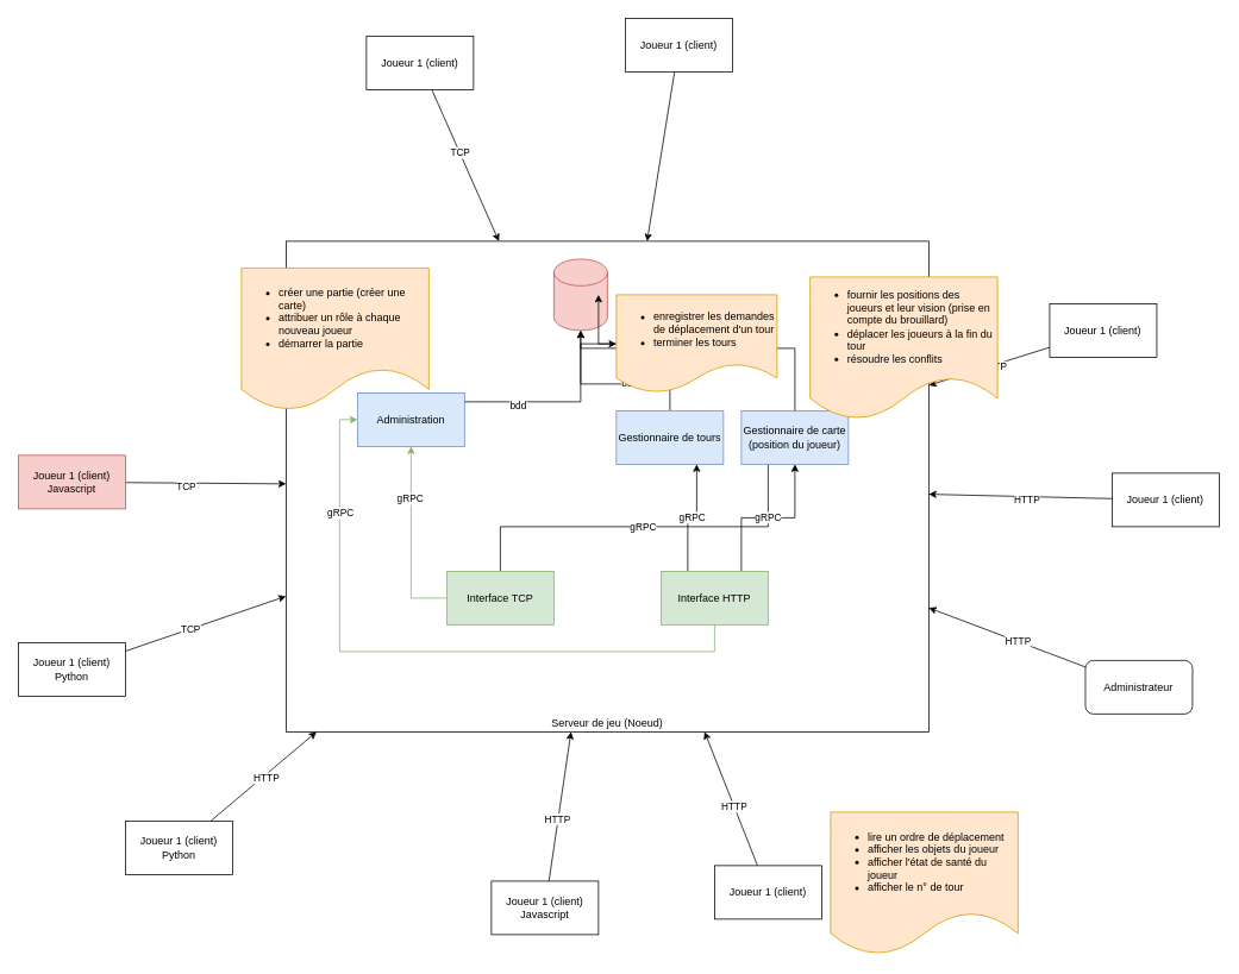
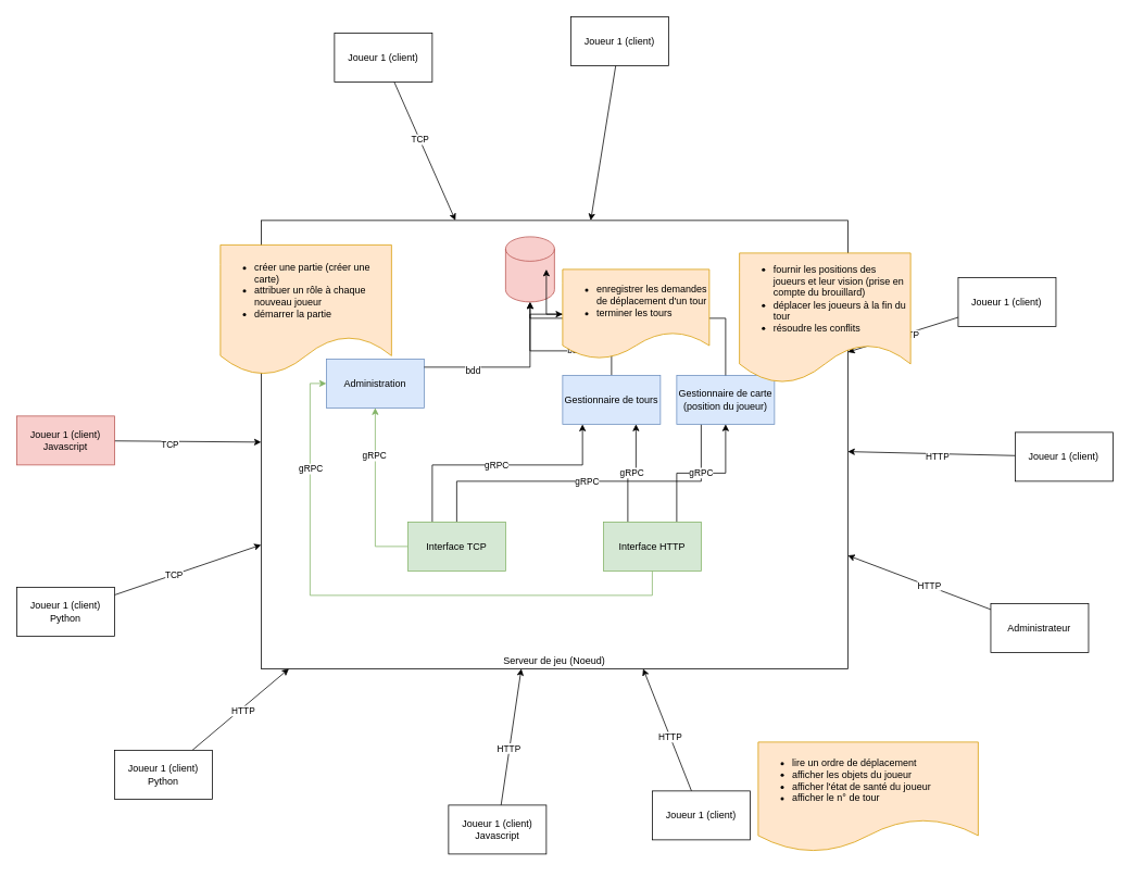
  <mxCell id="0" />
  <mxCell id="1" parent="0" />
  <mxCell id="2" value="Serveur de jeu (Noeud)" style="rounded=0;whiteSpace=wrap;html=1;verticalAlign=bottom;" vertex="1" parent="1"><mxGeometry x="320" y="270" width="720" height="550" as="geometry" /></mxCell>
  <mxCell id="3" style="rounded=0;orthogonalLoop=1;jettySize=auto;html=1;" edge="1" parent="1" source="5" target="2"><mxGeometry relative="1" as="geometry" /></mxCell>
  <mxCell id="4" value="HTTP" style="edgeLabel;html=1;align=center;verticalAlign=middle;resizable=0;points=[];" vertex="1" connectable="0" parent="3"><mxGeometry x="0.019" y="-3" relative="1" as="geometry"><mxPoint as="offset" /></mxGeometry></mxCell>
  <mxCell id="5" value="Joueur 1 (client)&lt;div&gt;Python&lt;/div&gt;" style="rounded=0;whiteSpace=wrap;html=1;" vertex="1" parent="1"><mxGeometry x="140" y="920" width="120" height="60" as="geometry" /></mxCell>
  <mxCell id="6" style="rounded=0;orthogonalLoop=1;jettySize=auto;html=1;" edge="1" parent="1" source="8" target="2"><mxGeometry relative="1" as="geometry" /></mxCell>
  <mxCell id="7" value="HTTP" style="edgeLabel;html=1;align=center;verticalAlign=middle;resizable=0;points=[];" vertex="1" connectable="0" parent="6"><mxGeometry x="-0.159" y="1" relative="1" as="geometry"><mxPoint as="offset" /></mxGeometry></mxCell>
  <mxCell id="8" value="Joueur 1 (client)&lt;div&gt;Javascript&lt;/div&gt;" style="rounded=0;whiteSpace=wrap;html=1;" vertex="1" parent="1"><mxGeometry x="550" y="987.38" width="120" height="60" as="geometry" /></mxCell>
  <mxCell id="9" style="rounded=0;orthogonalLoop=1;jettySize=auto;html=1;" edge="1" parent="1" source="11" target="2"><mxGeometry relative="1" as="geometry" /></mxCell>
  <mxCell id="10" value="HTTP" style="edgeLabel;html=1;align=center;verticalAlign=middle;resizable=0;points=[];" vertex="1" connectable="0" parent="9"><mxGeometry x="-0.106" relative="1" as="geometry"><mxPoint as="offset" /></mxGeometry></mxCell>
  <mxCell id="11" value="Joueur 1 (client)" style="rounded=0;whiteSpace=wrap;html=1;" vertex="1" parent="1"><mxGeometry x="800" y="970" width="120" height="60" as="geometry" /></mxCell>
  <mxCell id="12" style="rounded=0;orthogonalLoop=1;jettySize=auto;html=1;" edge="1" parent="1" source="14" target="2"><mxGeometry relative="1" as="geometry" /></mxCell>
  <mxCell id="13" value="HTTP" style="edgeLabel;html=1;align=center;verticalAlign=middle;resizable=0;points=[];" vertex="1" connectable="0" parent="12"><mxGeometry x="-0.121" y="-1" relative="1" as="geometry"><mxPoint as="offset" /></mxGeometry></mxCell>
- <mxCell id="14" value="Administrateur" style="whiteSpace=wrap;html=1;rounded=1;" vertex="1" parent="1"><mxGeometry x="1215.44" y="740" width="120" height="60" as="geometry" /></mxCell>
+ <mxCell id="14" value="Administrateur" style="rounded=0;whiteSpace=wrap;html=1;" vertex="1" parent="1"><mxGeometry x="1215.44" y="740" width="120" height="60" as="geometry" /></mxCell>
  <mxCell id="15" style="rounded=0;orthogonalLoop=1;jettySize=auto;html=1;" edge="1" parent="1" source="17" target="2"><mxGeometry relative="1" as="geometry" /></mxCell>
  <mxCell id="16" value="HTTP" style="edgeLabel;html=1;align=center;verticalAlign=middle;resizable=0;points=[];" vertex="1" connectable="0" parent="15"><mxGeometry x="-0.066" y="3" relative="1" as="geometry"><mxPoint as="offset" /></mxGeometry></mxCell>
  <mxCell id="17" value="Joueur 1 (client)" style="rounded=0;whiteSpace=wrap;html=1;" vertex="1" parent="1"><mxGeometry x="1245.44" y="530" width="120" height="60" as="geometry" /></mxCell>
  <mxCell id="18" style="rounded=0;orthogonalLoop=1;jettySize=auto;html=1;" edge="1" parent="1" source="20" target="2"><mxGeometry relative="1" as="geometry" /></mxCell>
  <mxCell id="19" value="HTTP" style="edgeLabel;html=1;align=center;verticalAlign=middle;resizable=0;points=[];" vertex="1" connectable="0" parent="18"><mxGeometry x="-0.06" y="2" relative="1" as="geometry"><mxPoint as="offset" /></mxGeometry></mxCell>
  <mxCell id="20" value="Joueur 1 (client)" style="rounded=0;whiteSpace=wrap;html=1;" vertex="1" parent="1"><mxGeometry x="1175.44" y="340" width="120" height="60" as="geometry" /></mxCell>
  <mxCell id="21" style="rounded=0;orthogonalLoop=1;jettySize=auto;html=1;" edge="1" parent="1" source="22" target="2"><mxGeometry relative="1" as="geometry" /></mxCell>
  <mxCell id="22" value="Joueur 1 (client)" style="rounded=0;whiteSpace=wrap;html=1;" vertex="1" parent="1"><mxGeometry x="700" y="20" width="120" height="60" as="geometry" /></mxCell>
  <mxCell id="23" style="rounded=0;orthogonalLoop=1;jettySize=auto;html=1;" edge="1" parent="1" source="25" target="2"><mxGeometry relative="1" as="geometry" /></mxCell>
  <mxCell id="24" value="TCP" style="edgeLabel;html=1;align=center;verticalAlign=middle;resizable=0;points=[];" vertex="1" connectable="0" parent="23"><mxGeometry x="-0.168" relative="1" as="geometry"><mxPoint as="offset" /></mxGeometry></mxCell>
  <mxCell id="25" value="Joueur 1 (client)" style="rounded=0;whiteSpace=wrap;html=1;" vertex="1" parent="1"><mxGeometry x="410" y="40" width="120" height="60" as="geometry" /></mxCell>
  <mxCell id="26" style="rounded=0;orthogonalLoop=1;jettySize=auto;html=1;" edge="1" parent="1" source="28" target="2"><mxGeometry relative="1" as="geometry" /></mxCell>
  <mxCell id="27" value="TCP" style="edgeLabel;html=1;align=center;verticalAlign=middle;resizable=0;points=[];" vertex="1" connectable="0" parent="26"><mxGeometry x="-0.246" y="-3" relative="1" as="geometry"><mxPoint as="offset" /></mxGeometry></mxCell>
  <mxCell id="28" value="Joueur 1 (client)&lt;div&gt;Javascript&lt;/div&gt;" style="rounded=0;whiteSpace=wrap;html=1;fillColor=#f8cecc;strokeColor=#b85450;" vertex="1" parent="1"><mxGeometry x="20" y="510" width="120" height="60" as="geometry" /></mxCell>
  <mxCell id="29" style="rounded=0;orthogonalLoop=1;jettySize=auto;html=1;" edge="1" parent="1" source="31" target="2"><mxGeometry relative="1" as="geometry" /></mxCell>
  <mxCell id="30" value="TCP" style="edgeLabel;html=1;align=center;verticalAlign=middle;resizable=0;points=[];" vertex="1" connectable="0" parent="29"><mxGeometry x="-0.192" relative="1" as="geometry"><mxPoint as="offset" /></mxGeometry></mxCell>
  <mxCell id="31" value="Joueur 1 (client)&lt;div&gt;Python&lt;/div&gt;" style="rounded=0;whiteSpace=wrap;html=1;" vertex="1" parent="1"><mxGeometry x="20" y="720" width="120" height="60" as="geometry" /></mxCell>
+ <mxCell id="32" style="edgeStyle=orthogonalEdgeStyle;rounded=0;orthogonalLoop=1;jettySize=auto;html=1;entryX=0.203;entryY=1.003;entryDx=0;entryDy=0;entryPerimeter=0;exitX=0.25;exitY=0;exitDx=0;exitDy=0;" edge="1" parent="1" source="37" target="45"><mxGeometry relative="1" as="geometry"><Array as="points"><mxPoint x="530" y="570" /><mxPoint x="714" y="570" /></Array></mxGeometry></mxCell>
+ <mxCell id="33" value="gRPC" style="edgeLabel;html=1;align=center;verticalAlign=middle;resizable=0;points=[];" vertex="1" connectable="0" parent="32"><mxGeometry x="-0.029" y="1" relative="1" as="geometry"><mxPoint as="offset" /></mxGeometry></mxCell>
  <mxCell id="34" value="gRPC" style="edgeStyle=orthogonalEdgeStyle;rounded=0;orthogonalLoop=1;jettySize=auto;html=1;entryX=0.25;entryY=1;entryDx=0;entryDy=0;endArrow=none;" edge="1" parent="1" source="37" target="51"><mxGeometry relative="1" as="geometry"><Array as="points"><mxPoint x="560" y="590" /><mxPoint x="860" y="590" /></Array></mxGeometry></mxCell>
  <mxCell id="35" style="edgeStyle=orthogonalEdgeStyle;rounded=0;orthogonalLoop=1;jettySize=auto;html=1;fillColor=#d5e8d4;strokeColor=#82b366;" edge="1" parent="1" source="37" target="47"><mxGeometry relative="1" as="geometry"><Array as="points"><mxPoint x="460" y="670" /></Array></mxGeometry></mxCell>
  <mxCell id="36" value="gRPC" style="edgeLabel;html=1;align=center;verticalAlign=middle;resizable=0;points=[];" vertex="1" connectable="0" parent="35"><mxGeometry x="0.451" y="2" relative="1" as="geometry"><mxPoint as="offset" /></mxGeometry></mxCell>
  <mxCell id="37" value="Interface TCP" style="rounded=0;whiteSpace=wrap;html=1;fillColor=#d5e8d4;strokeColor=#82b366;" vertex="1" parent="1"><mxGeometry x="500" y="640" width="120" height="60" as="geometry" /></mxCell>
  <mxCell id="38" value="gRPC" style="edgeStyle=orthogonalEdgeStyle;rounded=0;orthogonalLoop=1;jettySize=auto;html=1;exitX=0.75;exitY=0;exitDx=0;exitDy=0;" edge="1" parent="1" source="42" target="51"><mxGeometry relative="1" as="geometry" /></mxCell>
  <mxCell id="39" value="gRPC" style="edgeStyle=orthogonalEdgeStyle;rounded=0;orthogonalLoop=1;jettySize=auto;html=1;entryX=0.75;entryY=1;entryDx=0;entryDy=0;exitX=0.25;exitY=0;exitDx=0;exitDy=0;" edge="1" parent="1" source="42" target="45"><mxGeometry relative="1" as="geometry" /></mxCell>
  <mxCell id="40" style="edgeStyle=orthogonalEdgeStyle;rounded=0;orthogonalLoop=1;jettySize=auto;html=1;entryX=0;entryY=0.5;entryDx=0;entryDy=0;fillColor=#d5e8d4;strokeColor=#82b366;" edge="1" parent="1" source="42" target="47"><mxGeometry relative="1" as="geometry"><Array as="points"><mxPoint x="800" y="730" /><mxPoint x="380" y="730" /><mxPoint x="380" y="470" /></Array></mxGeometry></mxCell>
  <mxCell id="41" value="gRPC" style="edgeLabel;html=1;align=center;verticalAlign=middle;resizable=0;points=[];" vertex="1" connectable="0" parent="40"><mxGeometry x="0.659" relative="1" as="geometry"><mxPoint as="offset" /></mxGeometry></mxCell>
  <mxCell id="42" value="Interface HTTP" style="rounded=0;whiteSpace=wrap;html=1;fillColor=#d5e8d4;strokeColor=#82b366;" vertex="1" parent="1"><mxGeometry x="740" y="640" width="120" height="60" as="geometry" /></mxCell>
  <mxCell id="43" style="edgeStyle=orthogonalEdgeStyle;rounded=0;orthogonalLoop=1;jettySize=auto;html=1;entryX=0.5;entryY=1;entryDx=0;entryDy=0;entryPerimeter=0;" edge="1" parent="1" source="45" target="46"><mxGeometry relative="1" as="geometry"><Array as="points"><mxPoint x="750" y="430" /><mxPoint x="650" y="430" /></Array></mxGeometry></mxCell>
  <mxCell id="44" value="bdd" style="edgeLabel;html=1;align=center;verticalAlign=middle;resizable=0;points=[];" vertex="1" connectable="0" parent="43"><mxGeometry x="-0.196" y="-2" relative="1" as="geometry"><mxPoint as="offset" /></mxGeometry></mxCell>
  <mxCell id="45" value="Gestionnaire de tours" style="rounded=0;whiteSpace=wrap;html=1;fillColor=#dae8fc;strokeColor=#6c8ebf;" vertex="1" parent="1"><mxGeometry x="690" y="460" width="120" height="60" as="geometry" /></mxCell>
  <mxCell id="46" value="" style="shape=cylinder3;whiteSpace=wrap;html=1;boundedLbl=1;backgroundOutline=1;size=15;fillColor=#f8cecc;strokeColor=#b85450;" vertex="1" parent="1"><mxGeometry x="620" y="290" width="60" height="80" as="geometry" /></mxCell>
  <mxCell id="47" value="Administration" style="rounded=0;whiteSpace=wrap;html=1;fillColor=#dae8fc;strokeColor=#6c8ebf;" vertex="1" parent="1"><mxGeometry x="400" y="440" width="120" height="60" as="geometry" /></mxCell>
  <mxCell id="48" style="edgeStyle=orthogonalEdgeStyle;rounded=0;orthogonalLoop=1;jettySize=auto;html=1;entryX=0.5;entryY=1;entryDx=0;entryDy=0;entryPerimeter=0;" edge="1" parent="1" source="47" target="46"><mxGeometry relative="1" as="geometry"><Array as="points"><mxPoint x="650" y="450" /></Array></mxGeometry></mxCell>
  <mxCell id="49" value="bdd" style="edgeLabel;html=1;align=center;verticalAlign=middle;resizable=0;points=[];" vertex="1" connectable="0" parent="48"><mxGeometry x="-0.441" y="-3" relative="1" as="geometry"><mxPoint as="offset" /></mxGeometry></mxCell>
  <mxCell id="50" style="edgeStyle=orthogonalEdgeStyle;rounded=0;orthogonalLoop=1;jettySize=auto;html=1;" edge="1" parent="1" source="56" target="46"><mxGeometry relative="1" as="geometry"><Array as="points" /></mxGeometry></mxCell>
  <mxCell id="51" value="Gestionnaire de carte (position du joueur)" style="rounded=0;whiteSpace=wrap;html=1;fillColor=#dae8fc;strokeColor=#6c8ebf;" vertex="1" parent="1"><mxGeometry x="830" y="460" width="120" height="60" as="geometry" /></mxCell>
- <mxCell id="52" value="&lt;ul&gt;&lt;li&gt;lire un ordre de déplacement&lt;/li&gt;&lt;li&gt;afficher les objets du joueur&lt;/li&gt;&lt;li&gt;afficher l'état de santé du joueur&lt;/li&gt;&lt;li&gt;afficher le n° de tour&lt;/li&gt;&lt;/ul&gt;" style="shape=document;whiteSpace=wrap;html=1;boundedLbl=1;fillColor=#ffe6cc;strokeColor=#d79b00;align=left;" vertex="1" parent="1"><mxGeometry x="930" y="910" width="210" height="160" as="geometry" /></mxCell>
+ <mxCell id="52" value="&lt;ul&gt;&lt;li&gt;lire un ordre de déplacement&lt;/li&gt;&lt;li&gt;afficher les objets du joueur&lt;/li&gt;&lt;li&gt;afficher l'état de santé du joueur&lt;/li&gt;&lt;li&gt;afficher le n° de tour&lt;/li&gt;&lt;/ul&gt;" style="shape=document;whiteSpace=wrap;html=1;boundedLbl=1;fillColor=#ffe6cc;strokeColor=#d79b00;align=left;" vertex="1" parent="1"><mxGeometry x="930" y="910" width="270" height="135" as="geometry" /></mxCell>
  <mxCell id="53" value="&lt;ul&gt;&lt;li&gt;fournir les positions des joueurs et leur vision (prise en compte du brouillard)&lt;/li&gt;&lt;li&gt;déplacer les joueurs à la fin du tour&lt;/li&gt;&lt;li&gt;résoudre les conflits&lt;/li&gt;&lt;/ul&gt;" style="shape=document;whiteSpace=wrap;html=1;boundedLbl=1;fillColor=#ffe6cc;strokeColor=#d79b00;align=left;" vertex="1" parent="1"><mxGeometry x="907" y="310" width="210" height="160" as="geometry" /></mxCell>
  <mxCell id="54" value="&lt;ul&gt;&lt;li&gt;créer une partie (créer une carte)&lt;/li&gt;&lt;li&gt;attribuer un rôle à chaque nouveau joueur&lt;/li&gt;&lt;li&gt;démarrer la partie&lt;/li&gt;&lt;/ul&gt;" style="shape=document;whiteSpace=wrap;html=1;boundedLbl=1;fillColor=#ffe6cc;strokeColor=#d79b00;align=left;" vertex="1" parent="1"><mxGeometry x="270" y="300" width="210" height="160" as="geometry" /></mxCell>
  <mxCell id="55" value="" style="edgeStyle=orthogonalEdgeStyle;rounded=0;orthogonalLoop=1;jettySize=auto;html=1;" edge="1" parent="1" source="51" target="56"><mxGeometry relative="1" as="geometry"><mxPoint x="890" y="460" as="sourcePoint" /><mxPoint x="650" y="370" as="targetPoint" /><Array as="points"><mxPoint x="890" y="390" /><mxPoint x="650" y="390" /></Array></mxGeometry></mxCell>
  <mxCell id="56" value="&lt;ul&gt;&lt;li&gt;enregistrer les demandes de déplacement d'un tour&lt;/li&gt;&lt;li&gt;terminer les tours&lt;/li&gt;&lt;/ul&gt;" style="shape=document;whiteSpace=wrap;html=1;boundedLbl=1;fillColor=#ffe6cc;strokeColor=#d79b00;align=left;verticalAlign=middle;fontFamily=Helvetica;fontSize=12;fontColor=default;" vertex="1" parent="1"><mxGeometry x="690" y="330" width="180" height="110" as="geometry" /></mxCell>
